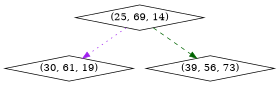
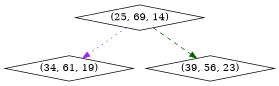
  digraph {
    node [shape=diamond]
    "(25, 69, 14)"
-   "(34, 61, 19)" [label="(30, 61, 19)"]
-   "(39, 56, 23)" [label="(39, 56, 73)"]
+   "(34, 61, 19)"
+   "(39, 56, 23)"
    "(25, 69, 14)" -> "(34, 61, 19)" [color=purple style=dotted]
    "(25, 69, 14)" -> "(39, 56, 23)" [color=darkgreen style=dashed]
  }
